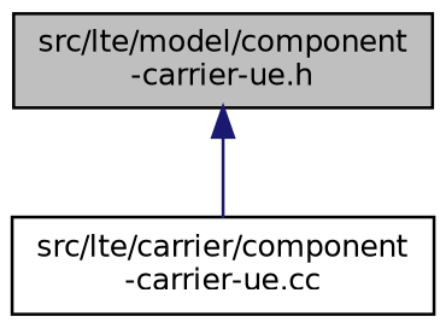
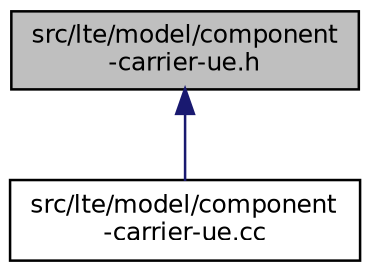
  digraph {
    node [color=black fontname=Helvetica fontsize=10 shape=record style=filled]
    n1 [fillcolor=grey75 fontcolor=black height=0.2 label="src/lte/model/component\l-carrier-ue.h" width=0.4]
-   n2 [fillcolor=white height=0.2 label="src/lte/carrier/component\l-carrier-ue.cc" width=0.4]
+   n2 [fillcolor=white height=0.2 label="src/lte/model/component\l-carrier-ue.cc" width=0.4]
    n1 -> n2 [color=midnightblue dir=back fontname=Helvetica fontsize=10 labelfontname=Helvetica labelfontsize=10 style=solid]
  }
